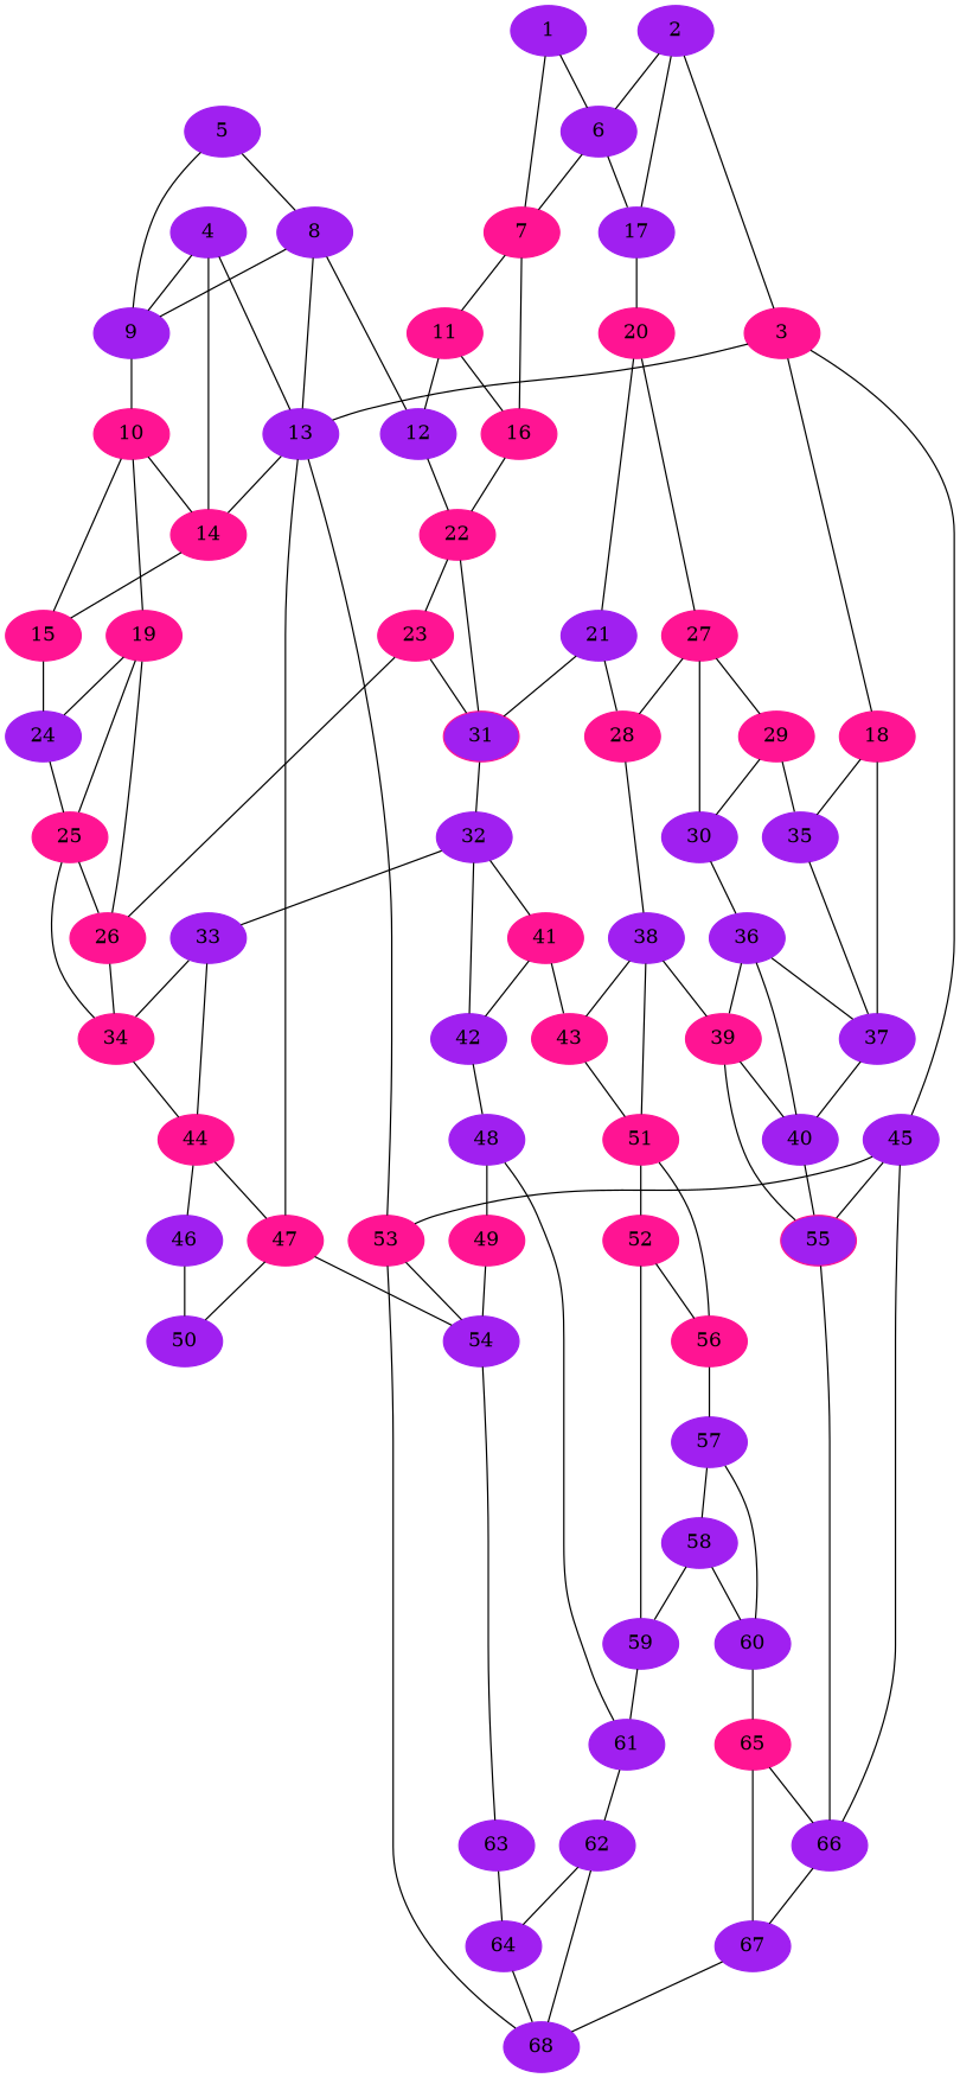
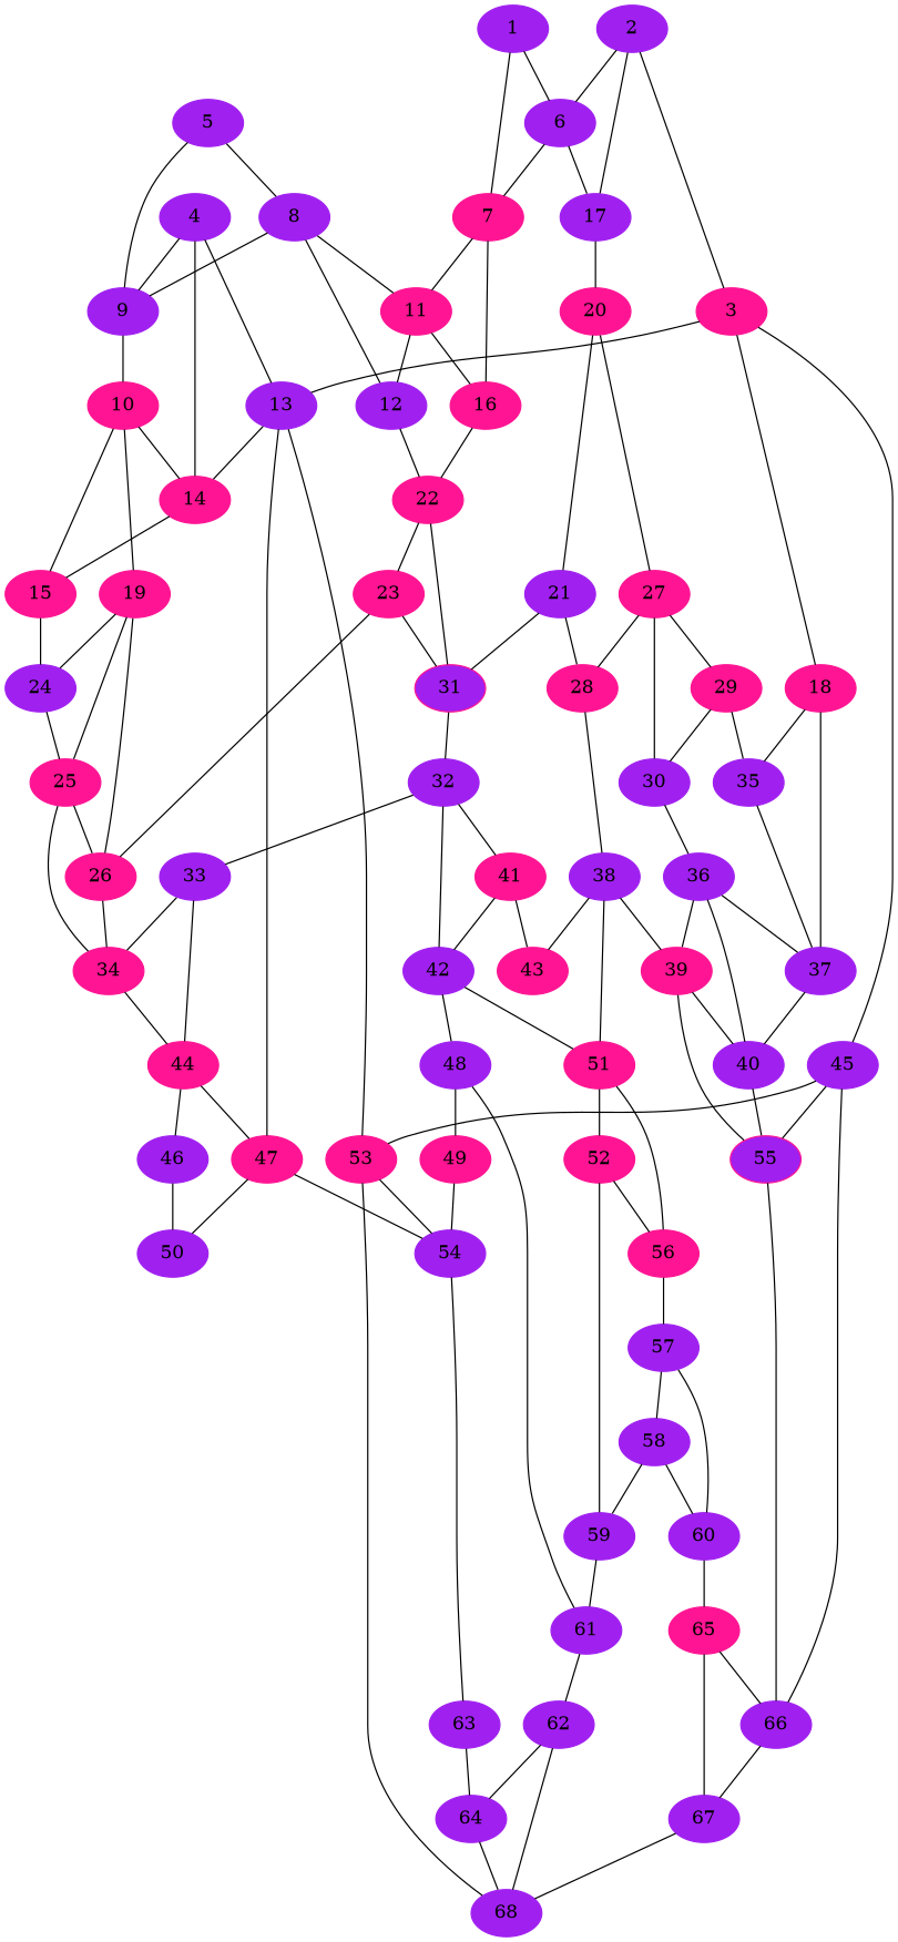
  graph {
    fontname="DejaVu Serif"
    node [color=purple fontname="DejaVu Serif" style=filled]
    edge [fontname="DejaVu Serif" weight=1.0]
    1
    6
    7 [color=deeppink]
    17
    11 [color=deeppink]
    16 [color=deeppink]
    2
    3 [color=deeppink]
    13
    18 [color=deeppink]
    45
    20 [color=deeppink]
    14 [color=deeppink]
    47 [color=deeppink]
    53 [color=deeppink]
    35
    37
    55 [color=deeppink fillcolor=purple]
    66
    4
    9
    10 [color=deeppink]
    15 [color=deeppink]
    5
    8
    12
    22 [color=deeppink]
    19 [color=deeppink]
    24
    25 [color=deeppink]
    26 [color=deeppink]
    31 [color=deeppink fillcolor=purple]
    23 [color=deeppink]
    50
    54
    68
    21
    27 [color=deeppink]
    40
    34 [color=deeppink]
    28 [color=deeppink]
    29 [color=deeppink]
    30
    38
    32
    44 [color=deeppink]
    36
    39 [color=deeppink]
    43 [color=deeppink]
    51 [color=deeppink]
    33
    41 [color=deeppink]
    42
    48
    46
    52 [color=deeppink]
    56 [color=deeppink]
    49 [color=deeppink]
    61
    67
    63
    62
    59
    57
    64
    58
    60
    65 [color=deeppink]
    1 -- 6
    1 -- 7
    6 -- 7
    6 -- 17
    7 -- 11
    7 -- 16
    17 -- 20 [weight=2.0]
    11 -- 16
    11 -- 12
    16 -- 22
    2 -- 6
    2 -- 17
    2 -- 3
    3 -- 13
    3 -- 18
    3 -- 45
    13 -- 14
    13 -- 47
    13 -- 53
    18 -- 35
    18 -- 37
    45 -- 53
    45 -- 55
    45 -- 66
    20 -- 21
    20 -- 27
    14 -- 15
    47 -- 50
    47 -- 54
    53 -- 54
    53 -- 68
    35 -- 37
    37 -- 40
    55 -- 66
    66 -- 67
    4 -- 13
    4 -- 14
    4 -- 9
    9 -- 10
    10 -- 14
    10 -- 15
    10 -- 19
    15 -- 24 [weight=2.0]
    5 -- 9
    5 -- 8
-   8 -- 13
+   8 -- 11
    8 -- 9
    8 -- 12
    12 -- 22
    22 -- 31
    22 -- 23
    19 -- 24
    19 -- 25
    19 -- 26
    24 -- 25
    25 -- 26
    25 -- 34
    26 -- 34
    31 -- 32
    23 -- 26
    23 -- 31
    54 -- 63
    21 -- 31
    21 -- 28
    27 -- 28
    27 -- 29
    27 -- 30
    40 -- 55
    34 -- 44
    28 -- 38
    29 -- 35 [weight=2.0]
    29 -- 30
    30 -- 36
    38 -- 39
    38 -- 43
    38 -- 51
    32 -- 33
    32 -- 41
    32 -- 42
    44 -- 47
    44 -- 46
    36 -- 37
    36 -- 40
    36 -- 39
    39 -- 55
    39 -- 40
-   43 -- 51
+   42 -- 51
    51 -- 52
    51 -- 56
    33 -- 34
    33 -- 44
    41 -- 43 [weight=2.0]
    41 -- 42
    42 -- 48
    48 -- 49
    48 -- 61
    46 -- 50 [weight=2.0]
    52 -- 56
    52 -- 59
    56 -- 57 [weight=2.0]
    49 -- 54
    61 -- 62
    67 -- 68
    63 -- 64 [weight=2.0]
    62 -- 68
    62 -- 64
    59 -- 61 [weight=2.0]
    57 -- 58
    57 -- 60
    64 -- 68
    58 -- 59
    58 -- 60
    60 -- 65 [weight=2.0]
    65 -- 66
    65 -- 67
  }
